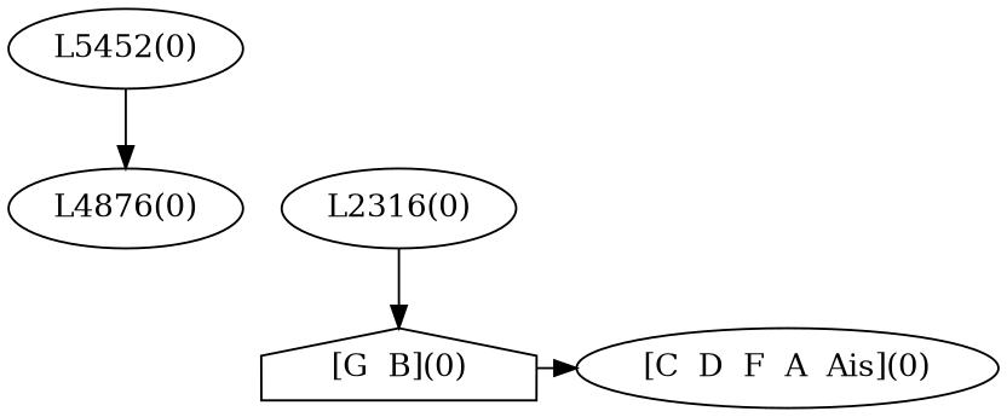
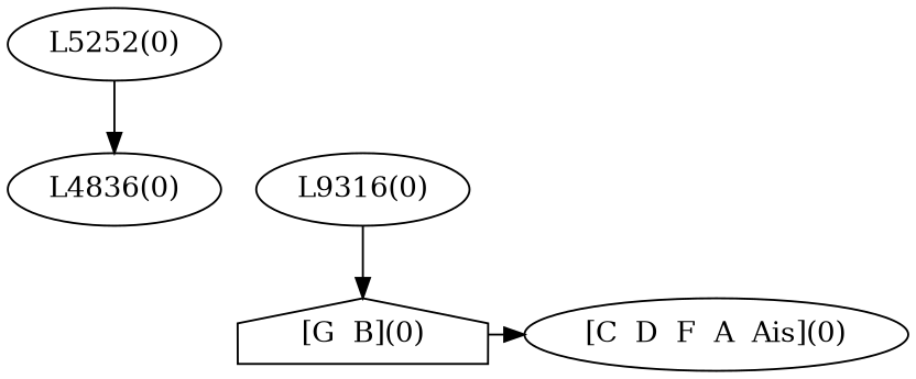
  digraph {
    node [shape=ellipse]
-   "L5252(0)" [label="L5452(0)"]
-   "L2316(0)"
-   "L4836(0)" [label="L4876(0)"]
+   "L5252(0)"
+   "L2316(0)" [label="L9316(0)"]
+   "L4836(0)"
    "[G  B](0)" [shape=house]
    "[C  D  F  A  Ais](0)"
    subgraph sub_1 {
      rank=min
      "L5252(0)"
    }
    subgraph sub_2 {
      rank=same
      "L2316(0)"
      "L4836(0)"
    }
    subgraph sub_3 {
      rank=max
      "[G  B](0)"
      "[C  D  F  A  Ais](0)"
    }
    "L5252(0)" -> "L4836(0)"
    "L2316(0)" -> "[G  B](0)"
    "[G  B](0)" -> "[C  D  F  A  Ais](0)"
  }
